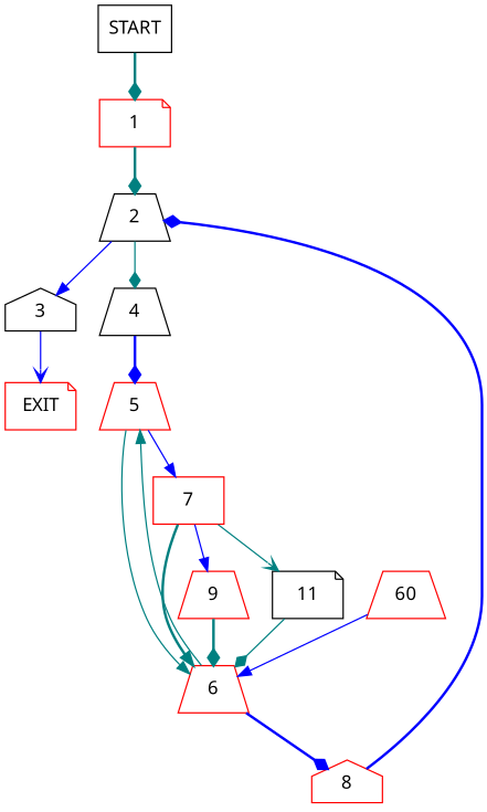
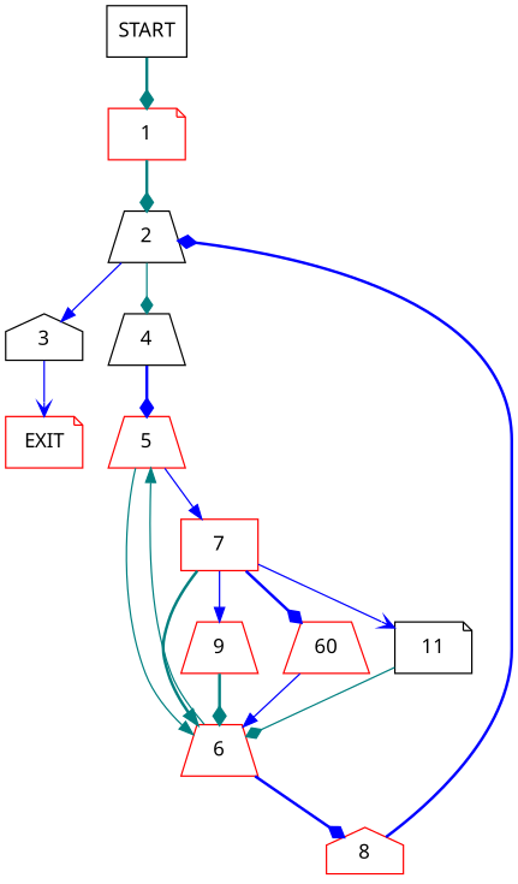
  digraph {
    fontname="Noto Sans"
    node [color=red fontname="Noto Sans" shape=trapezium]
    edge [arrowhead=diamond color=teal fontname="Noto Sans" style=solid]
    n1 [color=black label=START shape=box]
    1 [shape=note]
    2 [color=black]
    n4 [label=EXIT shape=note]
    3 [color=black shape=house]
    4 [color=black]
    5
    6
    7 [shape=box]
    8 [shape=house]
    9
    n12 [label=60]
    11 [color=black shape=note]
    n1 -> 1 [style=bold]
    1 -> 2 [style=bold]
    2 -> 3 [arrowhead=normal color=blue]
    2 -> 4
    3 -> n4 [arrowhead=vee color=blue]
    4 -> 5 [color=blue style=bold]
    5 -> 6 [arrowhead=normal]
    5 -> 7 [arrowhead=normal color=blue]
    6 -> 5 [arrowhead=normal]
    6 -> 8 [color=blue style=bold]
    7 -> 6 [arrowhead=normal style=bold]
    7 -> 9 [arrowhead=normal color=blue]
-   7 -> 11 [arrowhead=vee]
+   7 -> n12 [color=blue style=bold]
+   7 -> 11 [arrowhead=vee color=blue]
    8 -> 2 [color=blue style=bold]
    9 -> 6 [style=bold]
    n12 -> 6 [arrowhead=normal color=blue]
    11 -> 6
  }
